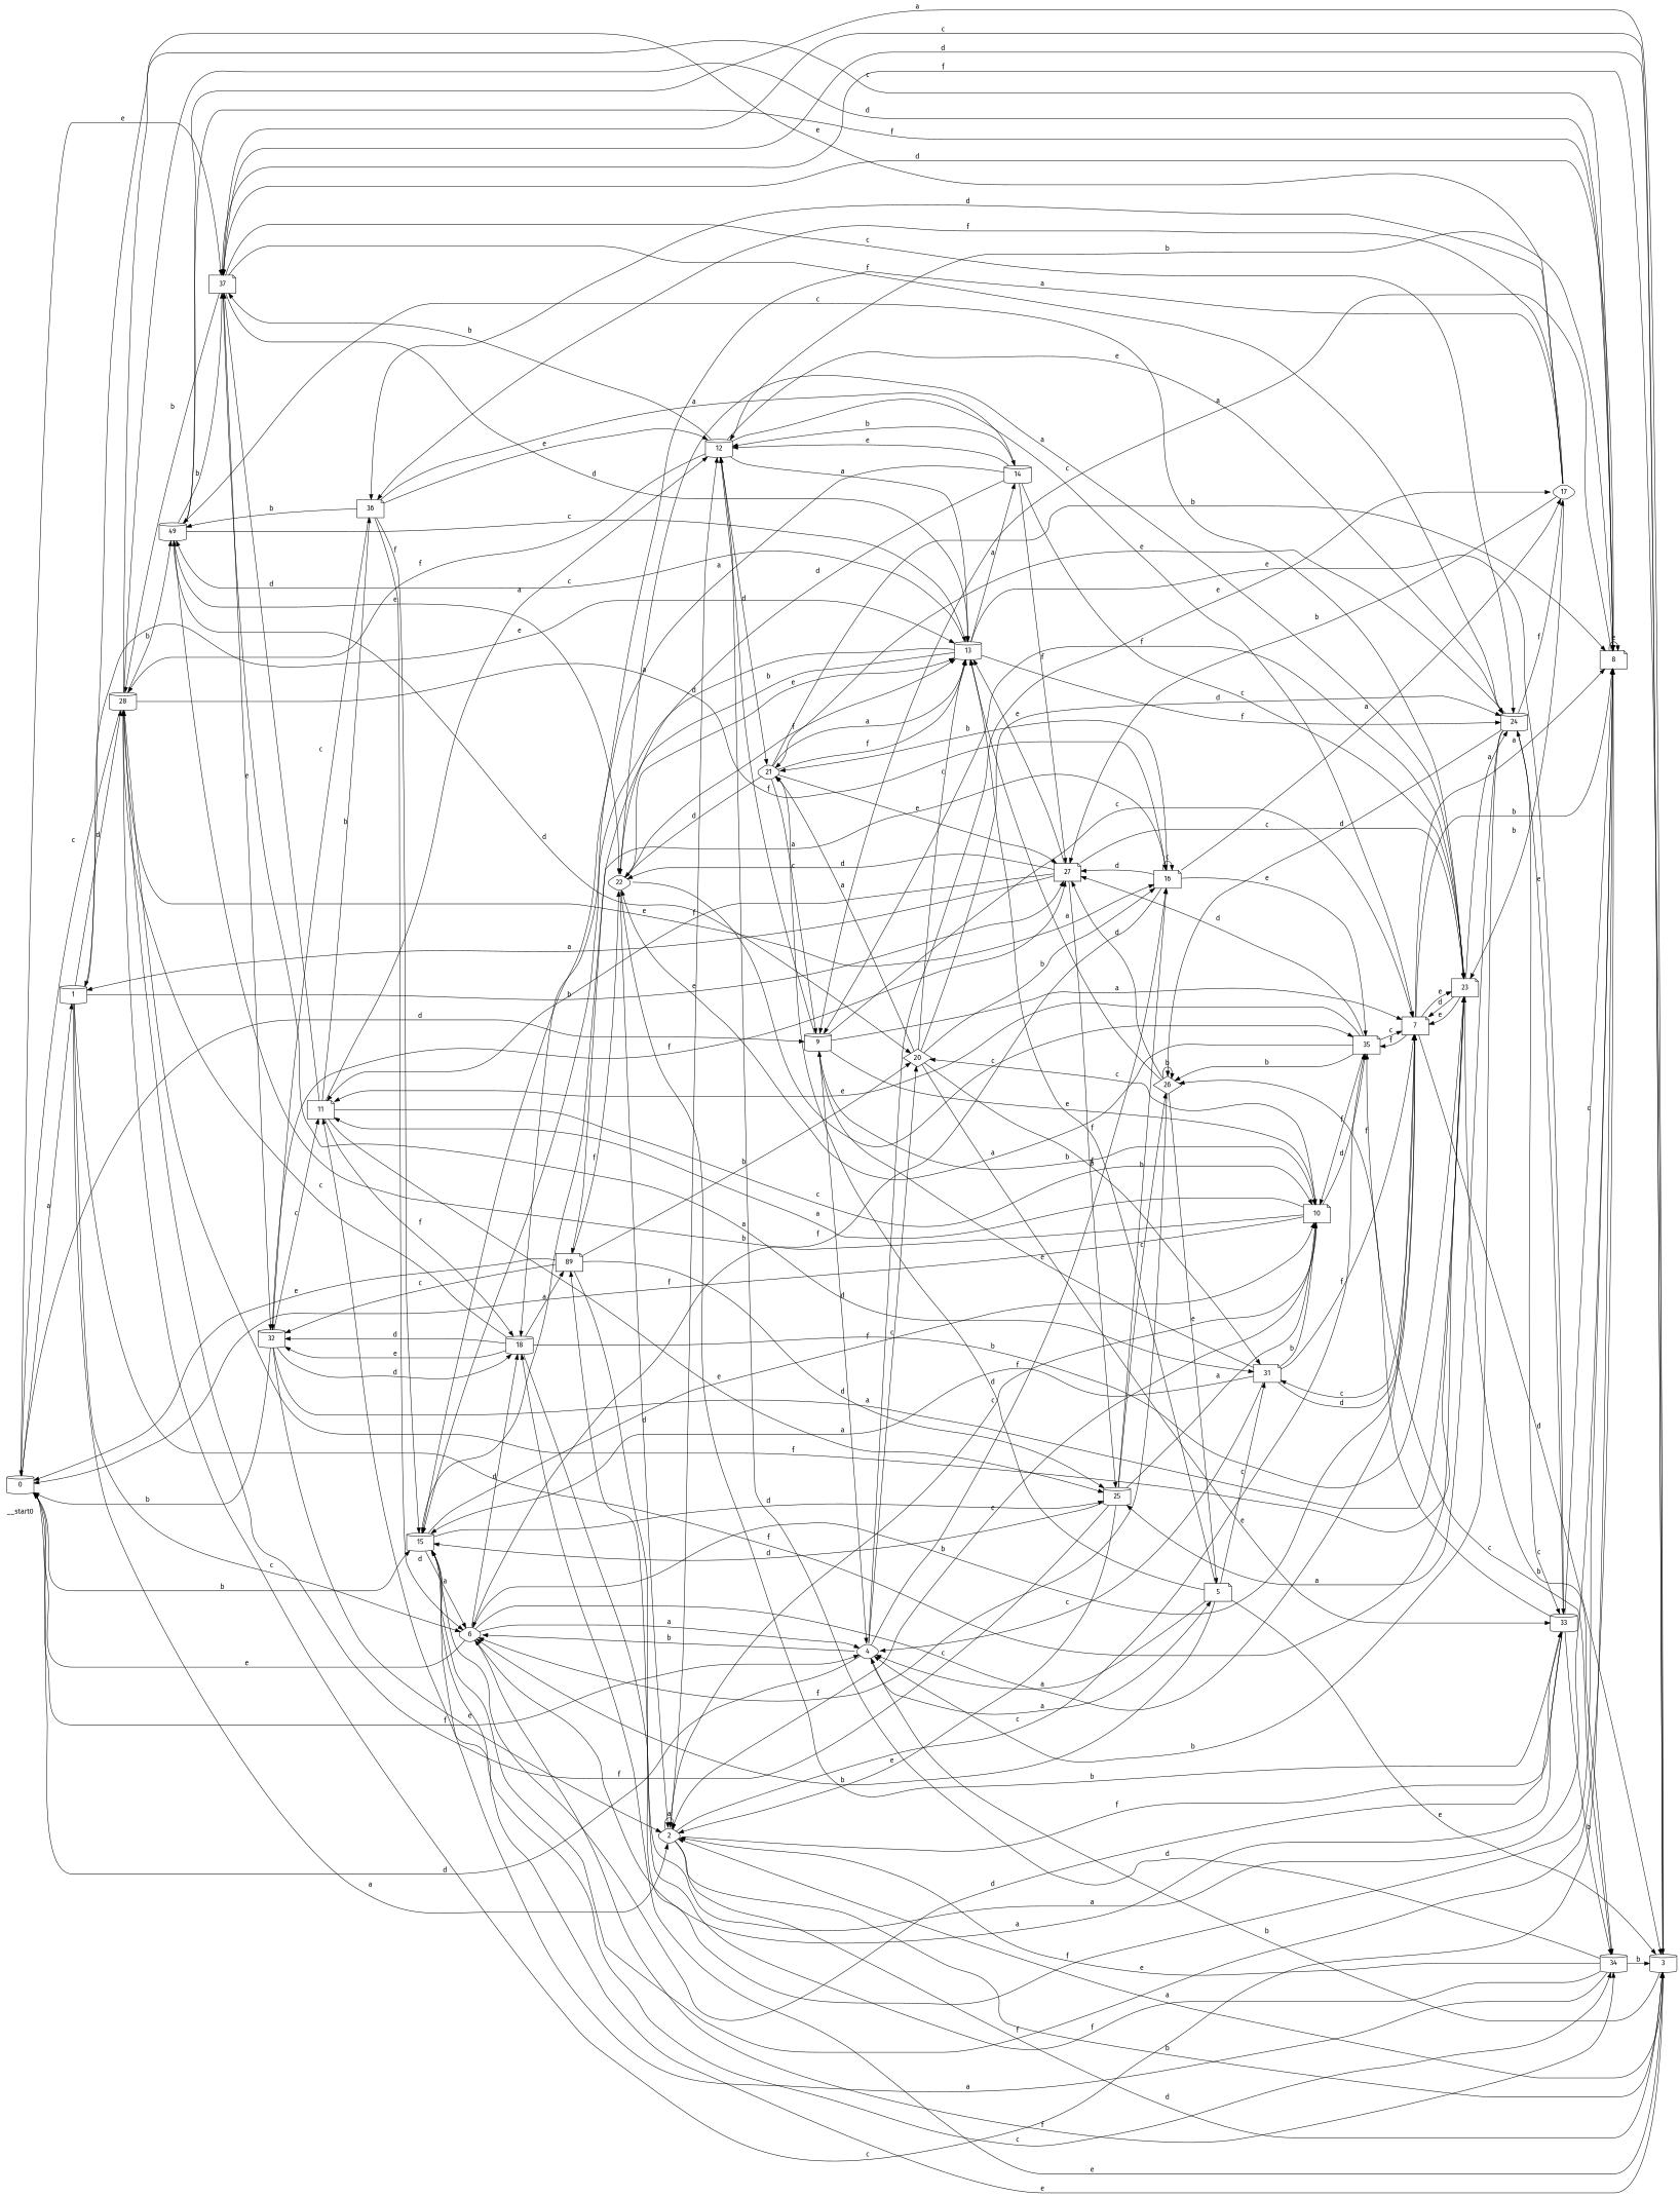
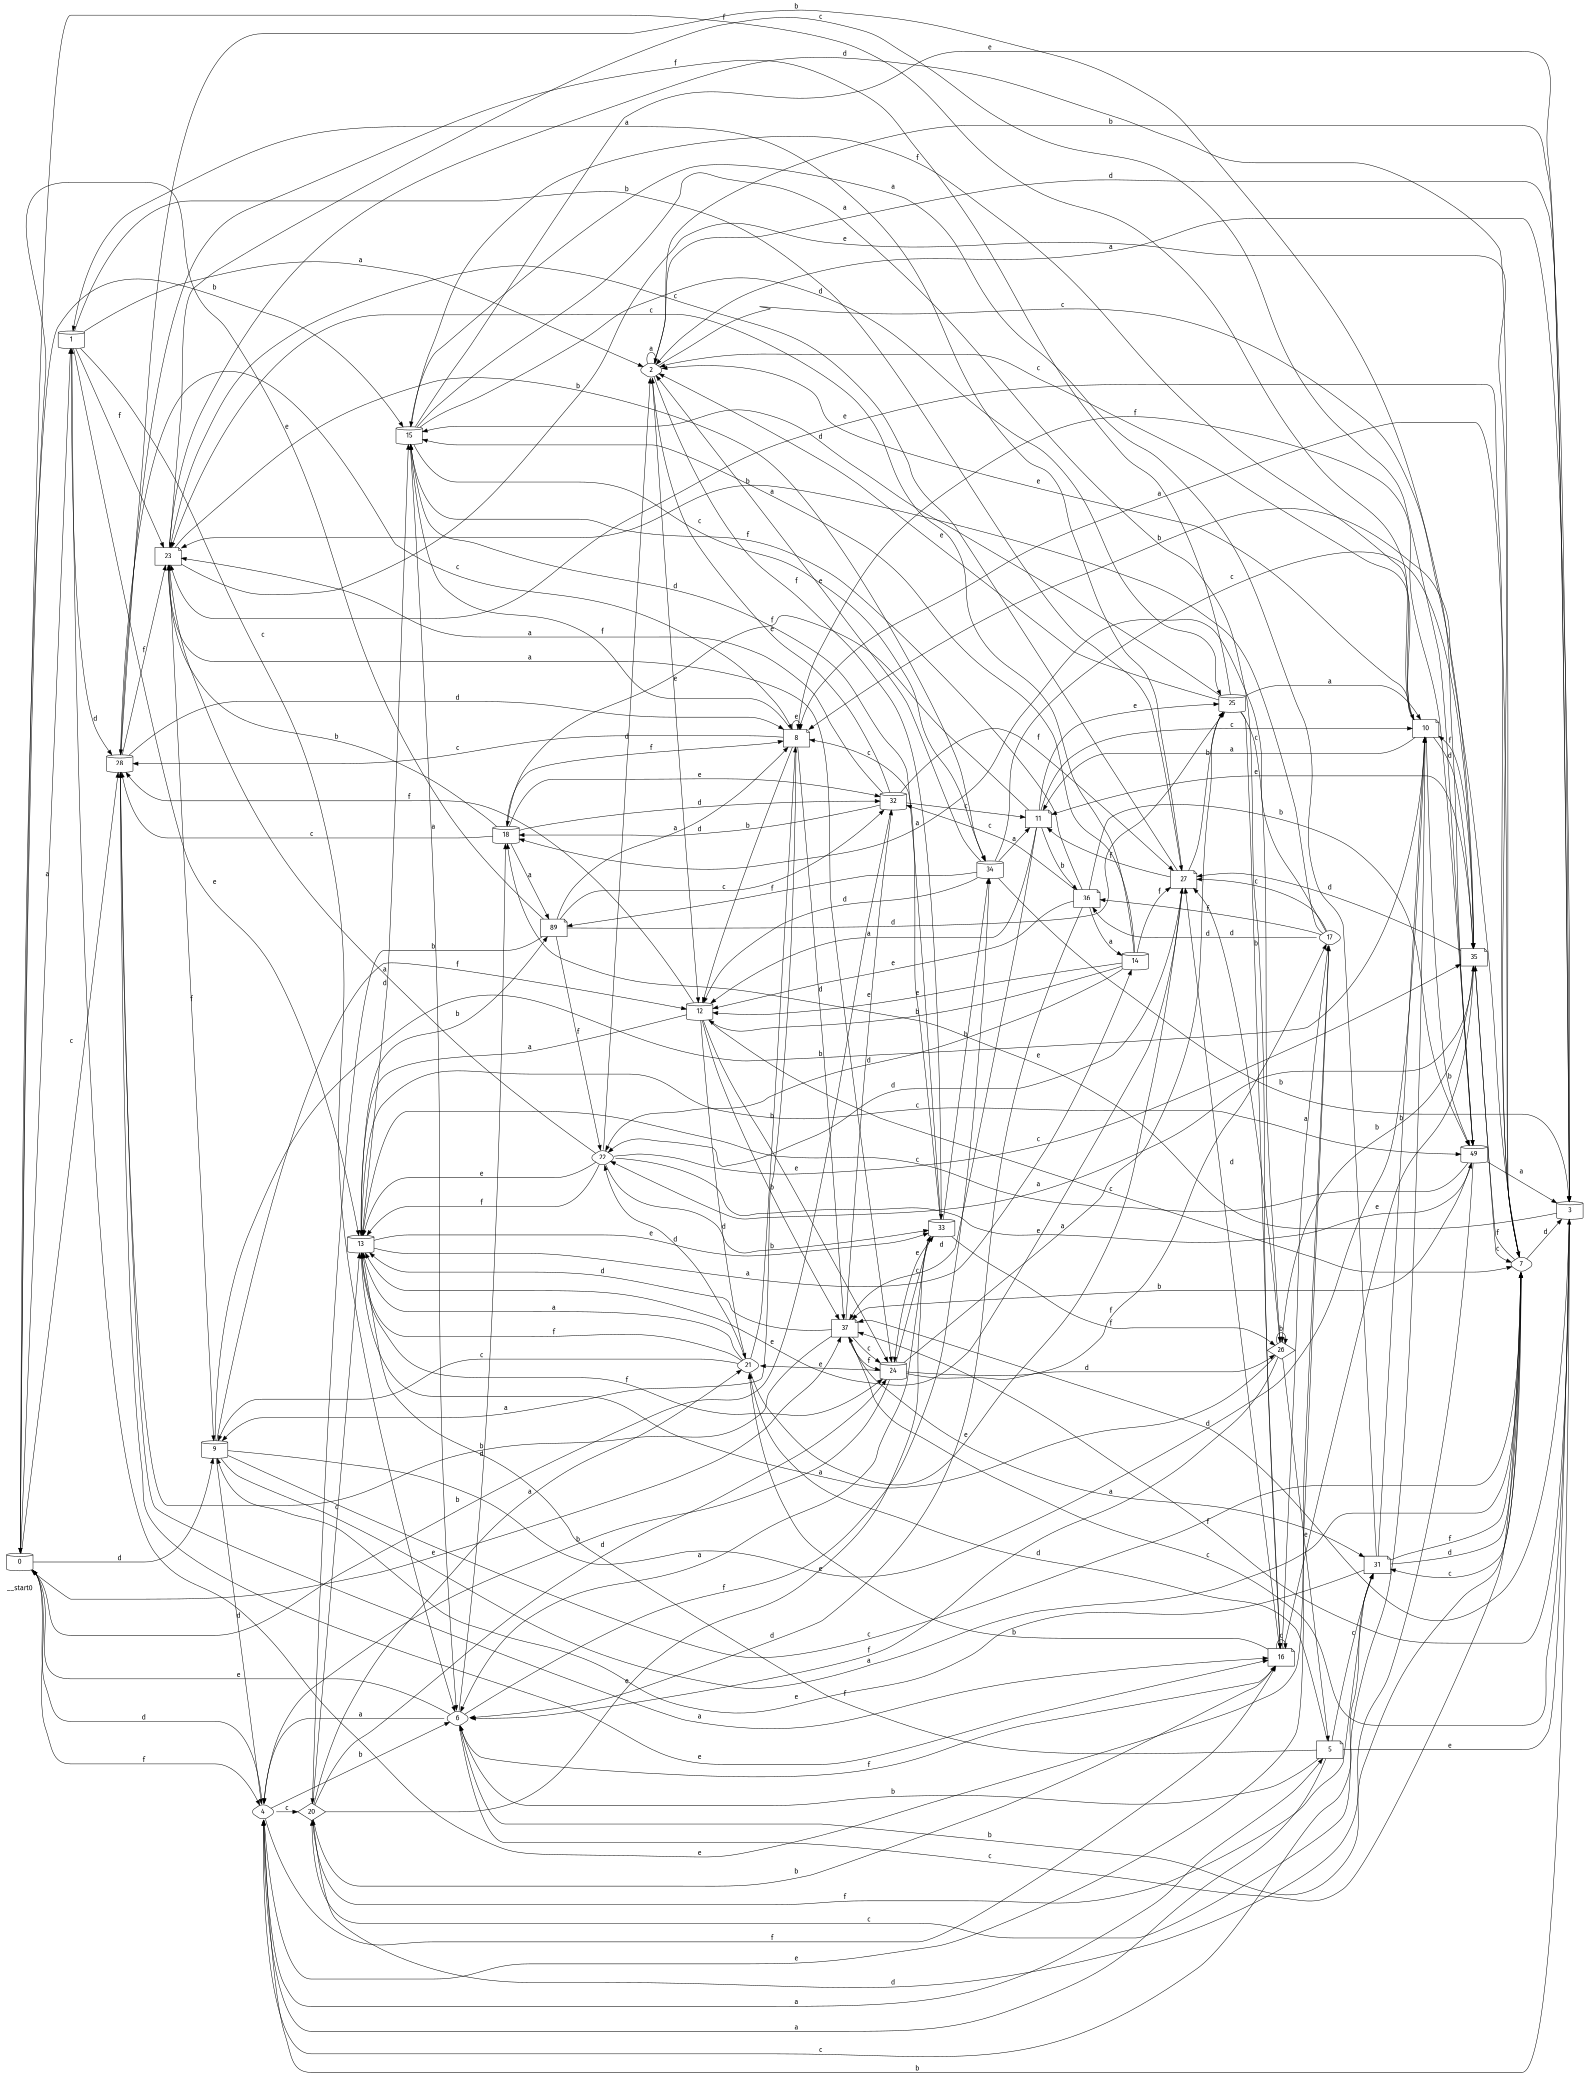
  digraph {
    fontname="Fira Sans"
    rankdir=LR
    node [fontname="Fira Sans" shape=cylinder color=black fillcolor=white style="rounded,filled"]
    edge [fontname="Fira Sans"]
    __start0 [shape=none color="" fillcolor="" style=""]
    n2 [label=0]
    n3 [label=1]
    n4 [label=4 shape=diamond]
    n5 [label=9]
    n6 [label=15]
    n7 [label=28]
    n8 [label=37 shape=note style=filled]
    n9 [label=2 shape=diamond]
    n10 [label=6 shape=diamond]
    n11 [label=13]
    n12 [label=23 shape=note style=filled]
    n13 [label=27 shape=note style=filled]
    n14 [label=5 shape=note]
    n15 [label=16 shape=note style=filled]
    n16 [label=17 shape=diamond]
    n17 [label=20 shape=diamond style=filled]
    n18 [label=12 style=filled]
-   n19 [label=7 shape=note]
+   n19 [label=7 shape=diamond]
    n20 [label=10 shape=note style=filled]
    n21 [label=3]
    n22 [label=34 style=filled]
    n23 [label=25 style=filled]
    n24 [label=8 shape=note style=filled]
    n25 [label=49 style=filled]
    n26 [label=31 shape=note style=filled]
    n27 [label=24]
    n28 [label=32]
    n29 [label=33]
    n30 [label=35 shape=note style=filled]
    n31 [label=18]
    n32 [label=14 style=filled]
    n33 [label=89 shape=note style=filled]
    n34 [label=11 shape=note style=filled]
    n35 [label=22 shape=diamond]
    n36 [label=21 shape=diamond]
    n37 [label=26 shape=diamond style=filled]
    n38 [label=36 shape=note]
    n2 -> n3 [label=a]
    n2 -> n4 [label=f]
    n2 -> n5 [label=d]
    n2 -> n6 [label=b]
-   n7 -> n2 [label=c]
+   n2 -> n7 [label=c]
    n2 -> n8 [label=e]
    n3 -> n7 [label=d]
    n3 -> n9 [label=a]
    n3 -> n10 [label=c]
    n3 -> n11 [label=e]
    n3 -> n12 [label=f]
    n3 -> n13 [label=b]
    n4 -> n2 [label=d]
    n4 -> n10 [label=b]
    n4 -> n14 [label=a]
    n4 -> n15 [label=f]
    n4 -> n16 [label=e]
    n4 -> n17 [label=c]
    n5 -> n4 [label=d]
    n5 -> n18 [label=f]
    n5 -> n19 [label=a]
    n5 -> n19 [label=c]
    n5 -> n20 [label=b]
    n5 -> n20 [label=e]
    n6 -> n10 [label=a]
    n6 -> n15 [label=a]
    n6 -> n20 [label=f]
    n6 -> n21 [label=e]
    n6 -> n22 [label=c]
    n6 -> n23 [label=d]
    n7 -> n12 [label=f]
    n7 -> n15 [label=a]
    n7 -> n15 [label=e]
    n7 -> n24 [label=c]
    n7 -> n24 [label=d]
    n7 -> n25 [label=b]
    n8 -> n7 [label=b]
    n8 -> n11 [label=d]
    n8 -> n26 [label=a]
    n8 -> n27 [label=c]
    n8 -> n27 [label=f]
    n8 -> n28 [label=e]
    n9 -> n9 [label=a]
    n9 -> n18 [label=e]
    n9 -> n21 [label=b]
    n9 -> n21 [label=d]
    n9 -> n29 [label=f]
    n9 -> n30 [label=c]
    n10 -> n2 [label=e]
    n10 -> n4 [label=a]
    n10 -> n19 [label=b]
    n10 -> n19 [label=c]
    n10 -> n22 [label=f]
    n10 -> n31 [label=d]
    n11 -> n6 [label=d]
    n11 -> n25 [label=c]
    n11 -> n27 [label=f]
    n11 -> n29 [label=e]
    n11 -> n32 [label=a]
    n11 -> n33 [label=b]
    n12 -> n5 [label=f]
    n12 -> n19 [label=d]
    n12 -> n19 [label=e]
    n12 -> n22 [label=b]
    n12 -> n25 [label=c]
    n12 -> n27 [label=a]
    n13 -> n3 [label=a]
    n13 -> n11 [label=e]
    n13 -> n12 [label=c]
    n13 -> n23 [label=b]
    n13 -> n34 [label=f]
    n13 -> n35 [label=d]
    n14 -> n4 [label=a]
    n14 -> n10 [label=b]
    n14 -> n11 [label=f]
    n14 -> n21 [label=e]
    n14 -> n26 [label=c]
    n14 -> n36 [label=d]
    n15 -> n10 [label=f]
    n15 -> n13 [label=d]
    n15 -> n15 [label=c]
    n15 -> n16 [label=a]
    n15 -> n30 [label=e]
    n15 -> n36 [label=b]
    n16 -> n3 [label=e]
    n16 -> n12 [label=b]
-   n16 -> n13 [label=b]
+   n16 -> n13 [label=c]
    n16 -> n31 [label=a]
    n16 -> n38 [label=d]
    n16 -> n38 [label=f]
    n17 -> n11 [label=c]
    n17 -> n15 [label=b]
    n17 -> n26 [label=f]
    n17 -> n27 [label=d]
    n17 -> n29 [label=e]
    n17 -> n36 [label=a]
    n18 -> n7 [label=f]
    n18 -> n8 [label=b]
    n18 -> n11 [label=a]
    n18 -> n19 [label=c]
    n18 -> n27 [label=e]
    n18 -> n36 [label=d]
    n19 -> n12 [label=e]
    n19 -> n21 [label=d]
    n19 -> n24 [label=a]
    n19 -> n24 [label=b]
    n19 -> n26 [label=c]
    n19 -> n30 [label=f]
    n20 -> n2 [label=f]
    n20 -> n9 [label=c]
    n20 -> n9 [label=e]
    n20 -> n17 [label=c]
    n20 -> n25 [label=b]
    n20 -> n30 [label=d]
    n20 -> n34 [label=a]
    n21 -> n4 [label=b]
    n21 -> n8 [label=c]
    n21 -> n8 [label=d]
    n21 -> n8 [label=f]
    n21 -> n9 [label=a]
    n21 -> n31 [label=e]
    n22 -> n9 [label=e]
    n22 -> n18 [label=d]
    n22 -> n21 [label=b]
    n22 -> n30 [label=c]
    n22 -> n33 [label=f]
    n22 -> n34 [label=a]
    n23 -> n6 [label=d]
    n23 -> n7 [label=f]
    n23 -> n9 [label=e]
    n23 -> n15 [label=b]
    n23 -> n20 [label=a]
    n23 -> n37 [label=c]
    n24 -> n5 [label=a]
    n24 -> n6 [label=f]
    n24 -> n7 [label=c]
    n24 -> n8 [label=d]
    n24 -> n18 [label=b]
    n24 -> n24 [label=e]
    n25 -> n8 [label=b]
    n25 -> n11 [label=c]
    n25 -> n17 [label=d]
    n25 -> n21 [label=a]
    n25 -> n24 [label=f]
-   n25 -> n35 [label=e]
+   n35 -> n25 [label=e]
    n26 -> n4 [label=c]
    n26 -> n5 [label=e]
    n26 -> n6 [label=a]
    n26 -> n19 [label=d]
    n26 -> n19 [label=f]
    n26 -> n20 [label=b]
    n27 -> n4 [label=b]
    n27 -> n16 [label=f]
    n27 -> n23 [label=a]
    n27 -> n29 [label=c]
    n27 -> n36 [label=e]
    n27 -> n37 [label=d]
    n28 -> n2 [label=b]
    n28 -> n9 [label=e]
    n28 -> n12 [label=a]
    n28 -> n13 [label=f]
    n28 -> n31 [label=d]
    n28 -> n34 [label=c]
    n29 -> n6 [label=d]
    n29 -> n10 [label=a]
    n29 -> n22 [label=b]
    n29 -> n24 [label=c]
    n29 -> n27 [label=e]
    n29 -> n37 [label=f]
    n30 -> n13 [label=d]
    n30 -> n19 [label=c]
    n30 -> n20 [label=f]
    n30 -> n34 [label=e]
    n30 -> n35 [label=a]
    n30 -> n37 [label=b]
    n31 -> n7 [label=c]
    n31 -> n12 [label=b]
    n31 -> n24 [label=f]
    n31 -> n28 [label=d]
    n31 -> n28 [label=e]
    n31 -> n33 [label=a]
    n32 -> n6 [label=a]
    n32 -> n12 [label=c]
    n32 -> n13 [label=f]
    n32 -> n18 [label=b]
    n32 -> n18 [label=e]
    n32 -> n35 [label=d]
    n33 -> n2 [label=e]
    n33 -> n17 [label=b]
    n33 -> n23 [label=d]
    n33 -> n24 [label=a]
    n33 -> n28 [label=c]
    n33 -> n35 [label=f]
    n34 -> n8 [label=d]
    n34 -> n18 [label=a]
    n34 -> n20 [label=c]
    n34 -> n23 [label=e]
    n34 -> n31 [label=f]
    n34 -> n38 [label=b]
    n35 -> n9 [label=d]
    n35 -> n11 [label=e]
    n35 -> n11 [label=f]
    n35 -> n12 [label=a]
    n35 -> n29 [label=b]
    n35 -> n30 [label=c]
    n36 -> n5 [label=c]
    n36 -> n11 [label=a]
    n36 -> n11 [label=f]
    n36 -> n13 [label=e]
    n36 -> n24 [label=b]
    n36 -> n35 [label=d]
    n37 -> n10 [label=f]
    n37 -> n11 [label=a]
    n37 -> n13 [label=d]
    n37 -> n14 [label=e]
    n37 -> n37 [label=b]
    n38 -> n6 [label=f]
    n38 -> n10 [label=d]
    n38 -> n18 [label=e]
    n38 -> n25 [label=b]
    n38 -> n28 [label=c]
    n38 -> n32 [label=a]
  }
